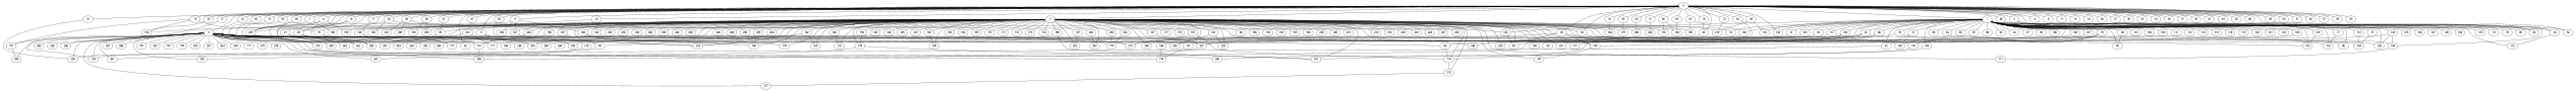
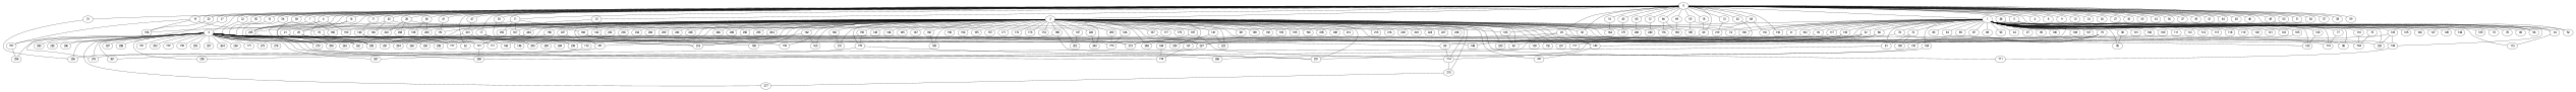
  graph {
    fontname=Roboto
    node [fontname=Roboto]
    edge [fontname=Roboto]
    0
    1
    2
    3
    4
    5
    6
    7
    8
    9
    10
    11
    12
    13
    14
    15
    16
    17
    18
    19
    20
    21
    22
    23
    24
    25
    26
    27
    28
    29
    30
    31
    32
    33
    34
    35
    36
    37
    38
    39
    40
    41
    42
    43
    44
    45
    46
    47
    48
    49
    50
    51
    52
    53
    54
    55
    56
    57
    58
    59
    60
    61
    62
    63
    64
    65
    66
    67
    68
    69
    70
    71
    132
    128
    130
    131
    133
    134
    129
    136
    135
    72
    73
    74
    75
    76
    77
    78
    79
    80
    81
    82
    83
    84
    85
    86
    87
    88
    89
    90
    91
    92
    93
    94
    95
    96
    97
    98
    99
    100
    101
    102
    103
    104
    105
    106
    107
    108
    109
    110
    111
    112
    113
    114
    115
    116
    117
    118
    119
    120
    121
    122
    123
    124
    125
    126
    127
    203
    137
    138
    139
    140
    141
    142
    143
    144
    145
    146
    147
    148
    149
    150
    151
    152
    153
    154
    155
    156
    157
    158
    159
    160
    161
    162
    163
    164
    165
    166
    167
    168
    169
    171
    172
    173
    174
    175
    176
    177
    178
    179
    180
    181
    182
    183
    184
    185
    186
    187
    188
    189
    190
    191
    192
    193
    194
    195
    196
    197
    198
    199
    200
    201
    202
    204
    205
    206
    207
    208
    209
    210
    211
    212
    213
    214
    215
    216
    217
    218
    219
    220
    221
    222
    223
    224
    225
    226
    227
    228
    229
    230
    231
    232
    233
    234
    235
    236
    237
    238
    239
    240
    241
    242
    243
    244
    245
    246
    247
    248
    249
    250
    251
    252
    253
    256
    258
    259
    260
    261
    262
    257
    264
    265
    266
    267
    268
    269
    270
    271
    272
    273
    274
    275
    276
    277
    278
    279
    280
    281
    282
    283
    284
    285
    286
    287
    288
    289
    290
    291
    292
    293
    294
    295
    296
    297
    298
    263
    299
    254
    255
    170
    0 -- 1
    0 -- 2
    0 -- 3
    0 -- 4
    0 -- 5
    0 -- 6
    0 -- 7
    0 -- 8
    0 -- 9
    0 -- 10
    0 -- 11
    0 -- 12
    0 -- 13
    0 -- 14
    0 -- 15
    0 -- 16
    0 -- 17
    0 -- 18
    0 -- 19
    0 -- 20
    0 -- 21
    0 -- 22
    0 -- 23
    0 -- 24
    0 -- 25
    0 -- 26
    0 -- 27
    0 -- 28
    0 -- 29
    0 -- 30
    0 -- 31
    0 -- 32
    0 -- 33
    0 -- 34
    0 -- 35
    0 -- 36
    0 -- 37
    0 -- 38
    0 -- 39
    0 -- 40
    0 -- 41
    0 -- 42
    0 -- 43
    0 -- 44
    0 -- 45
    0 -- 46
    0 -- 47
    0 -- 48
    0 -- 49
    0 -- 50
    0 -- 51
    0 -- 52
    0 -- 53
    0 -- 54
    0 -- 55
    0 -- 56
    0 -- 57
    0 -- 58
    0 -- 59
    0 -- 60
    0 -- 61
    0 -- 62
    0 -- 63
    0 -- 64
    0 -- 65
    0 -- 66
    0 -- 67
    0 -- 68
    0 -- 69
    0 -- 70
    0 -- 71
    0 -- 132
    1 -- 132
    1 -- 128
    1 -- 130
    1 -- 131
    1 -- 133
    1 -- 134
    1 -- 129
    1 -- 136
    1 -- 135
    1 -- 72
    1 -- 73
    1 -- 74
    1 -- 75
    1 -- 76
    1 -- 77
    1 -- 78
    1 -- 79
    1 -- 80
    1 -- 81
    1 -- 82
    1 -- 83
    1 -- 84
    1 -- 85
    1 -- 86
    1 -- 87
    1 -- 88
    1 -- 89
    1 -- 90
    1 -- 91
    1 -- 92
    1 -- 93
    1 -- 94
    1 -- 95
    1 -- 96
    1 -- 97
    1 -- 98
    1 -- 99
    1 -- 100
    1 -- 101
    1 -- 102
    1 -- 103
    1 -- 104
    1 -- 105
    1 -- 106
    1 -- 107
    1 -- 108
    1 -- 109
    1 -- 110
    1 -- 111
    1 -- 112
    1 -- 113
    1 -- 114
    1 -- 115
    1 -- 116
    1 -- 117
    1 -- 118
    1 -- 119
    1 -- 120
    1 -- 121
    1 -- 122
    1 -- 123
    1 -- 124
    1 -- 125
    1 -- 126
    1 -- 127
    1 -- 203
    2 -- 74
    2 -- 203
    2 -- 137
    2 -- 138
    2 -- 139
    2 -- 140
    2 -- 141
    2 -- 142
    2 -- 143
    2 -- 144
    2 -- 145
    2 -- 146
    2 -- 147
    2 -- 148
    2 -- 149
    2 -- 150
    2 -- 151
    2 -- 152
    2 -- 153
    2 -- 154
    2 -- 155
    2 -- 156
    2 -- 157
    2 -- 158
    2 -- 159
    2 -- 160
    2 -- 161
    2 -- 162
    2 -- 163
    2 -- 164
    2 -- 165
    2 -- 166
    2 -- 167
    2 -- 168
    2 -- 169
    2 -- 171
    2 -- 172
    2 -- 173
    2 -- 174
    2 -- 175
    2 -- 176
    2 -- 177
    2 -- 178
    2 -- 179
    2 -- 180
    2 -- 181
    2 -- 182
    2 -- 183
    2 -- 184
    2 -- 185
    2 -- 186
    2 -- 187
    2 -- 188
    2 -- 189
    2 -- 190
    2 -- 191
    2 -- 192
    2 -- 193
    2 -- 194
    2 -- 195
    2 -- 196
    2 -- 197
    2 -- 198
    2 -- 199
    2 -- 200
    2 -- 201
    2 -- 202
    2 -- 204
    2 -- 205
    2 -- 206
    2 -- 207
    2 -- 208
    2 -- 209
    2 -- 210
    2 -- 211
    2 -- 212
    2 -- 213
    2 -- 214
    2 -- 215
    2 -- 216
    2 -- 217
    2 -- 218
    2 -- 219
    2 -- 220
    2 -- 221
    2 -- 222
    2 -- 223
    2 -- 224
    2 -- 225
    2 -- 226
    2 -- 227
    2 -- 228
    2 -- 229
    2 -- 230
    2 -- 231
    2 -- 232
    2 -- 233
    2 -- 234
    2 -- 235
    2 -- 236
    2 -- 237
    2 -- 238
    2 -- 239
    2 -- 240
    2 -- 241
    2 -- 242
    2 -- 243
    2 -- 244
    2 -- 245
    2 -- 246
    2 -- 247
    2 -- 248
    2 -- 249
    2 -- 250
    2 -- 251
    2 -- 252
    2 -- 253
    3 -- 131
    3 -- 256
    3 -- 258
    3 -- 259
    3 -- 260
    3 -- 261
    3 -- 262
    3 -- 257
    3 -- 264
    3 -- 265
    3 -- 266
    3 -- 267
    3 -- 268
    3 -- 269
    3 -- 270
    3 -- 271
    3 -- 272
    3 -- 273
    3 -- 274
    3 -- 275
    3 -- 276
    3 -- 277
    3 -- 278
    3 -- 279
    3 -- 280
    3 -- 281
    3 -- 282
    3 -- 283
    3 -- 284
    3 -- 285
    3 -- 286
    3 -- 287
    3 -- 288
    3 -- 289
    3 -- 290
    3 -- 291
    3 -- 292
    3 -- 293
    3 -- 294
    3 -- 295
    3 -- 296
    3 -- 297
    3 -- 298
    3 -- 263
    3 -- 299
    3 -- 254
    3 -- 255
    5 -- 64
    5 -- 96
    6 -- 153
    6 -- 283
    6 -- 285
    7 -- 180
    7 -- 235
    11 -- 167
    11 -- 186
    11 -- 252
    11 -- 262
    12 -- 240
    13 -- 219
    14 -- 25
    14 -- 221
    15 -- 262
    16 -- 164
    17 -- 290
    17 -- 295
    18 -- 63
    19 -- 70
    19 -- 156
    19 -- 292
    20 -- 156
    21 -- 272
    21 -- 285
    22 -- 270
    23 -- 142
    23 -- 254
    25 -- 62
    25 -- 191
    28 -- 32
    28 -- 222
    28 -- 238
    29 -- 124
    29 -- 149
    29 -- 268
    29 -- 273
    31 -- 256
    32 -- 130
    35 -- 218
    38 -- 235
    40 -- 103
    40 -- 163
    40 -- 235
    42 -- 161
    43 -- 175
    47 -- 201
    48 -- 194
    49 -- 52
    53 -- 136
    53 -- 185
    55 -- 298
    56 -- 191
    60 -- 138
    60 -- 200
    61 -- 151
    63 -- 148
    64 -- 113
    65 -- 206
    66 -- 169
    66 -- 176
    67 -- 276
    68 -- 116
    68 -- 219
    69 -- 169
    70 -- 89
    70 -- 168
    71 -- 140
    131 -- 274
    133 -- 259
    133 -- 273
    129 -- 130
    136 -- 230
    72 -- 81
    72 -- 190
    75 -- 294
    76 -- 98
    76 -- 295
    77 -- 124
    79 -- 178
    79 -- 190
    79 -- 217
    81 -- 256
    82 -- 214
    82 -- 237
    82 -- 284
    86 -- 139
    86 -- 237
    89 -- 214
    90 -- 95
    91 -- 290
    92 -- 241
    102 -- 289
    103 -- 161
    104 -- 251
    105 -- 149
    107 -- 231
    108 -- 152
    110 -- 294
    117 -- 218
    123 -- 203
    123 -- 178
    123 -- 194
    137 -- 237
    140 -- 146
    140 -- 241
    141 -- 225
    141 -- 259
    142 -- 273
    149 -- 247
    151 -- 281
    158 -- 191
    159 -- 229
    160 -- 210
    162 -- 165
    162 -- 290
    166 -- 279
    167 -- 218
    178 -- 266
    182 -- 189
    184 -- 274
    186 -- 198
    186 -- 199
    187 -- 214
    187 -- 248
    188 -- 251
    188 -- 272
    191 -- 268
    194 -- 211
    197 -- 202
    201 -- 221
    201 -- 260
    204 -- 258
    207 -- 170
    209 -- 279
    214 -- 215
    215 -- 277
    226 -- 243
    229 -- 251
    229 -- 261
-   235 -- 263
+   235 -- 285
    237 -- 267
    241 -- 265
    244 -- 283
    292 -- 296
    170 -- 276
  }
